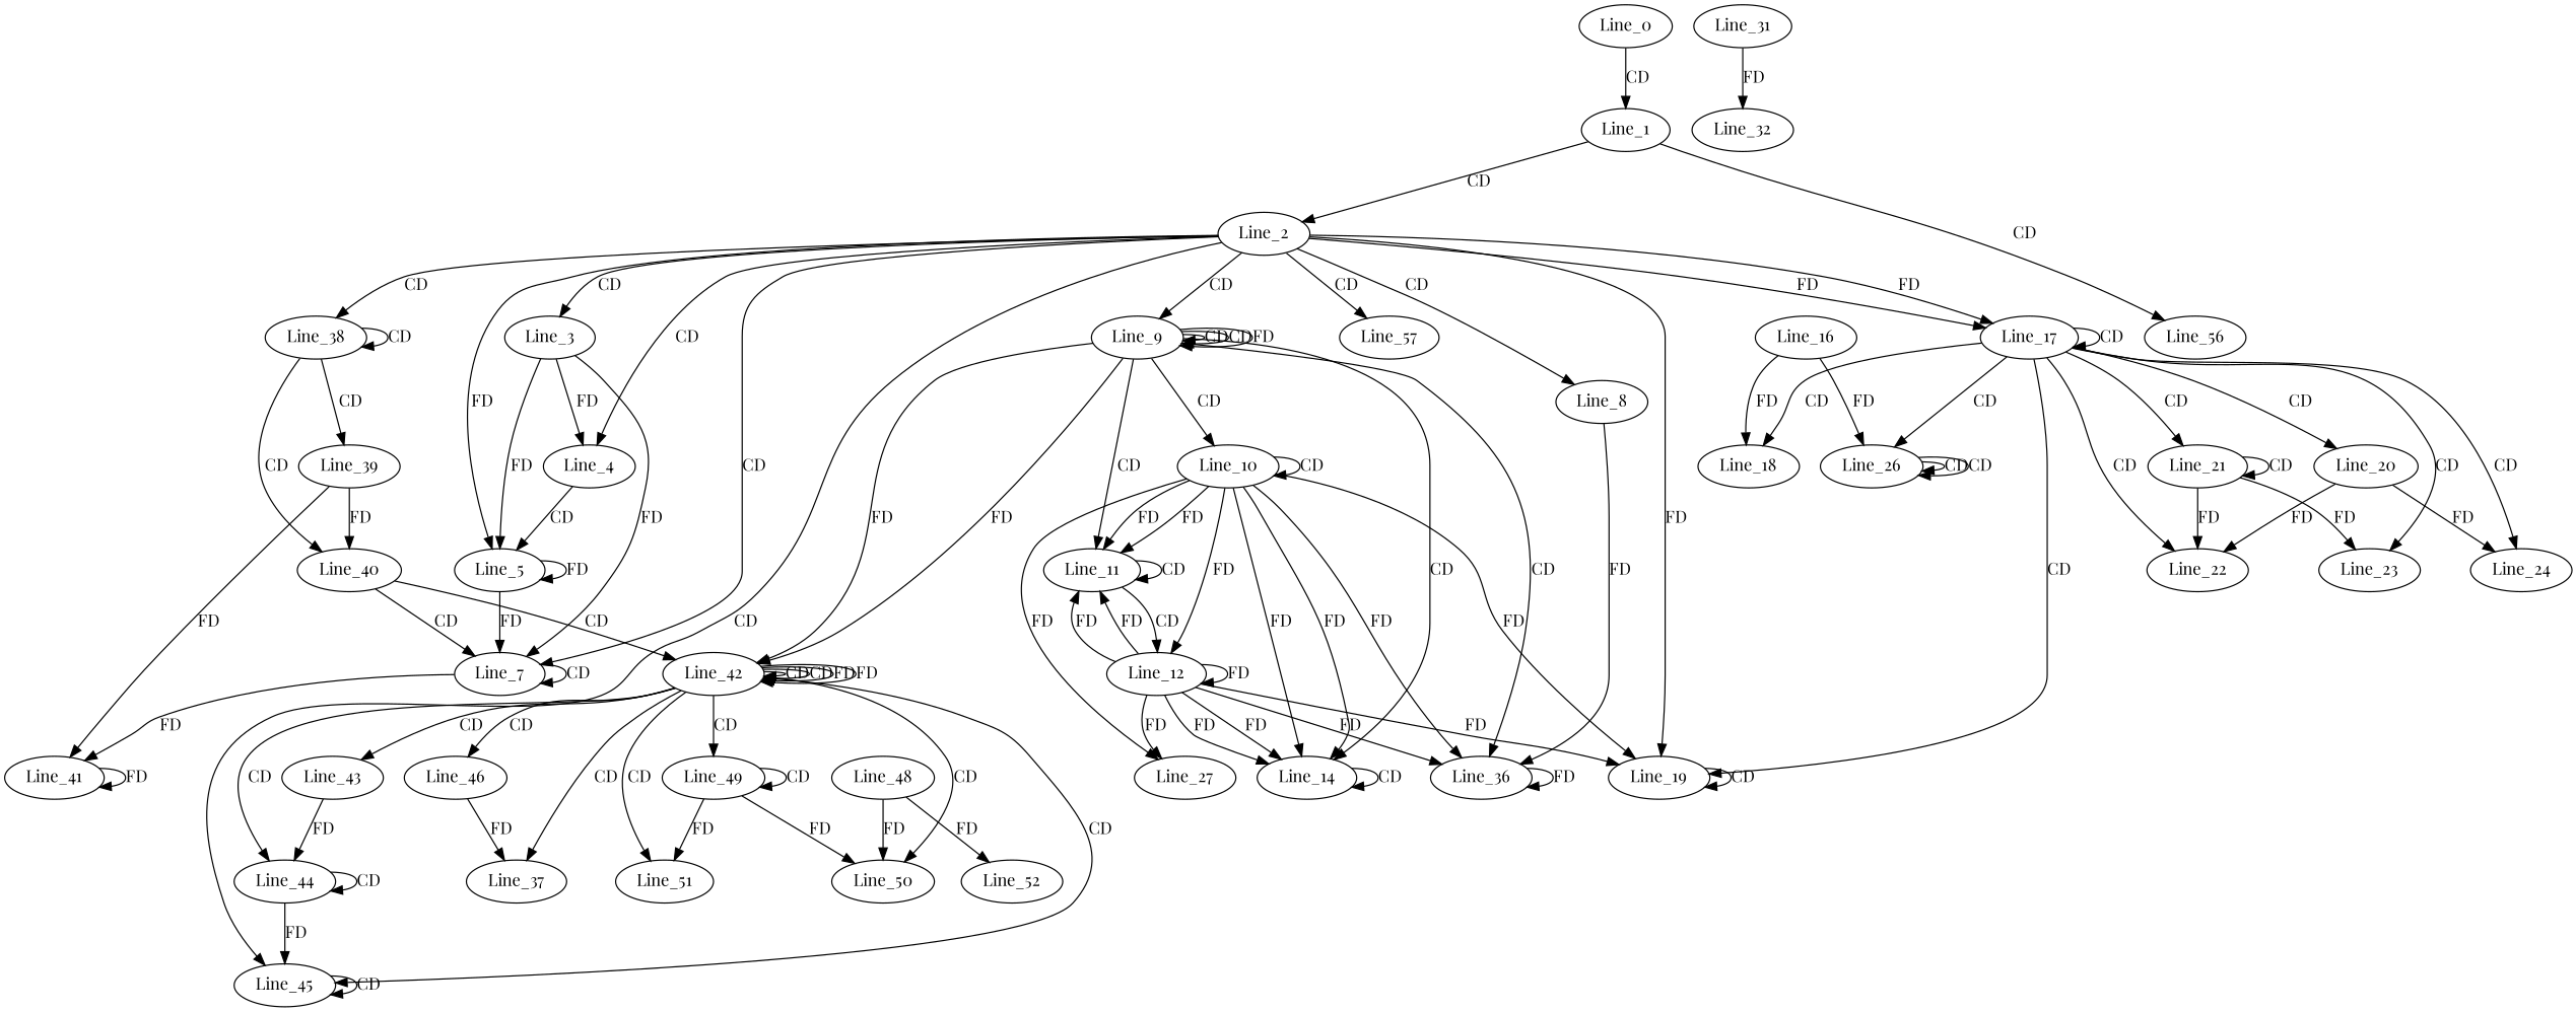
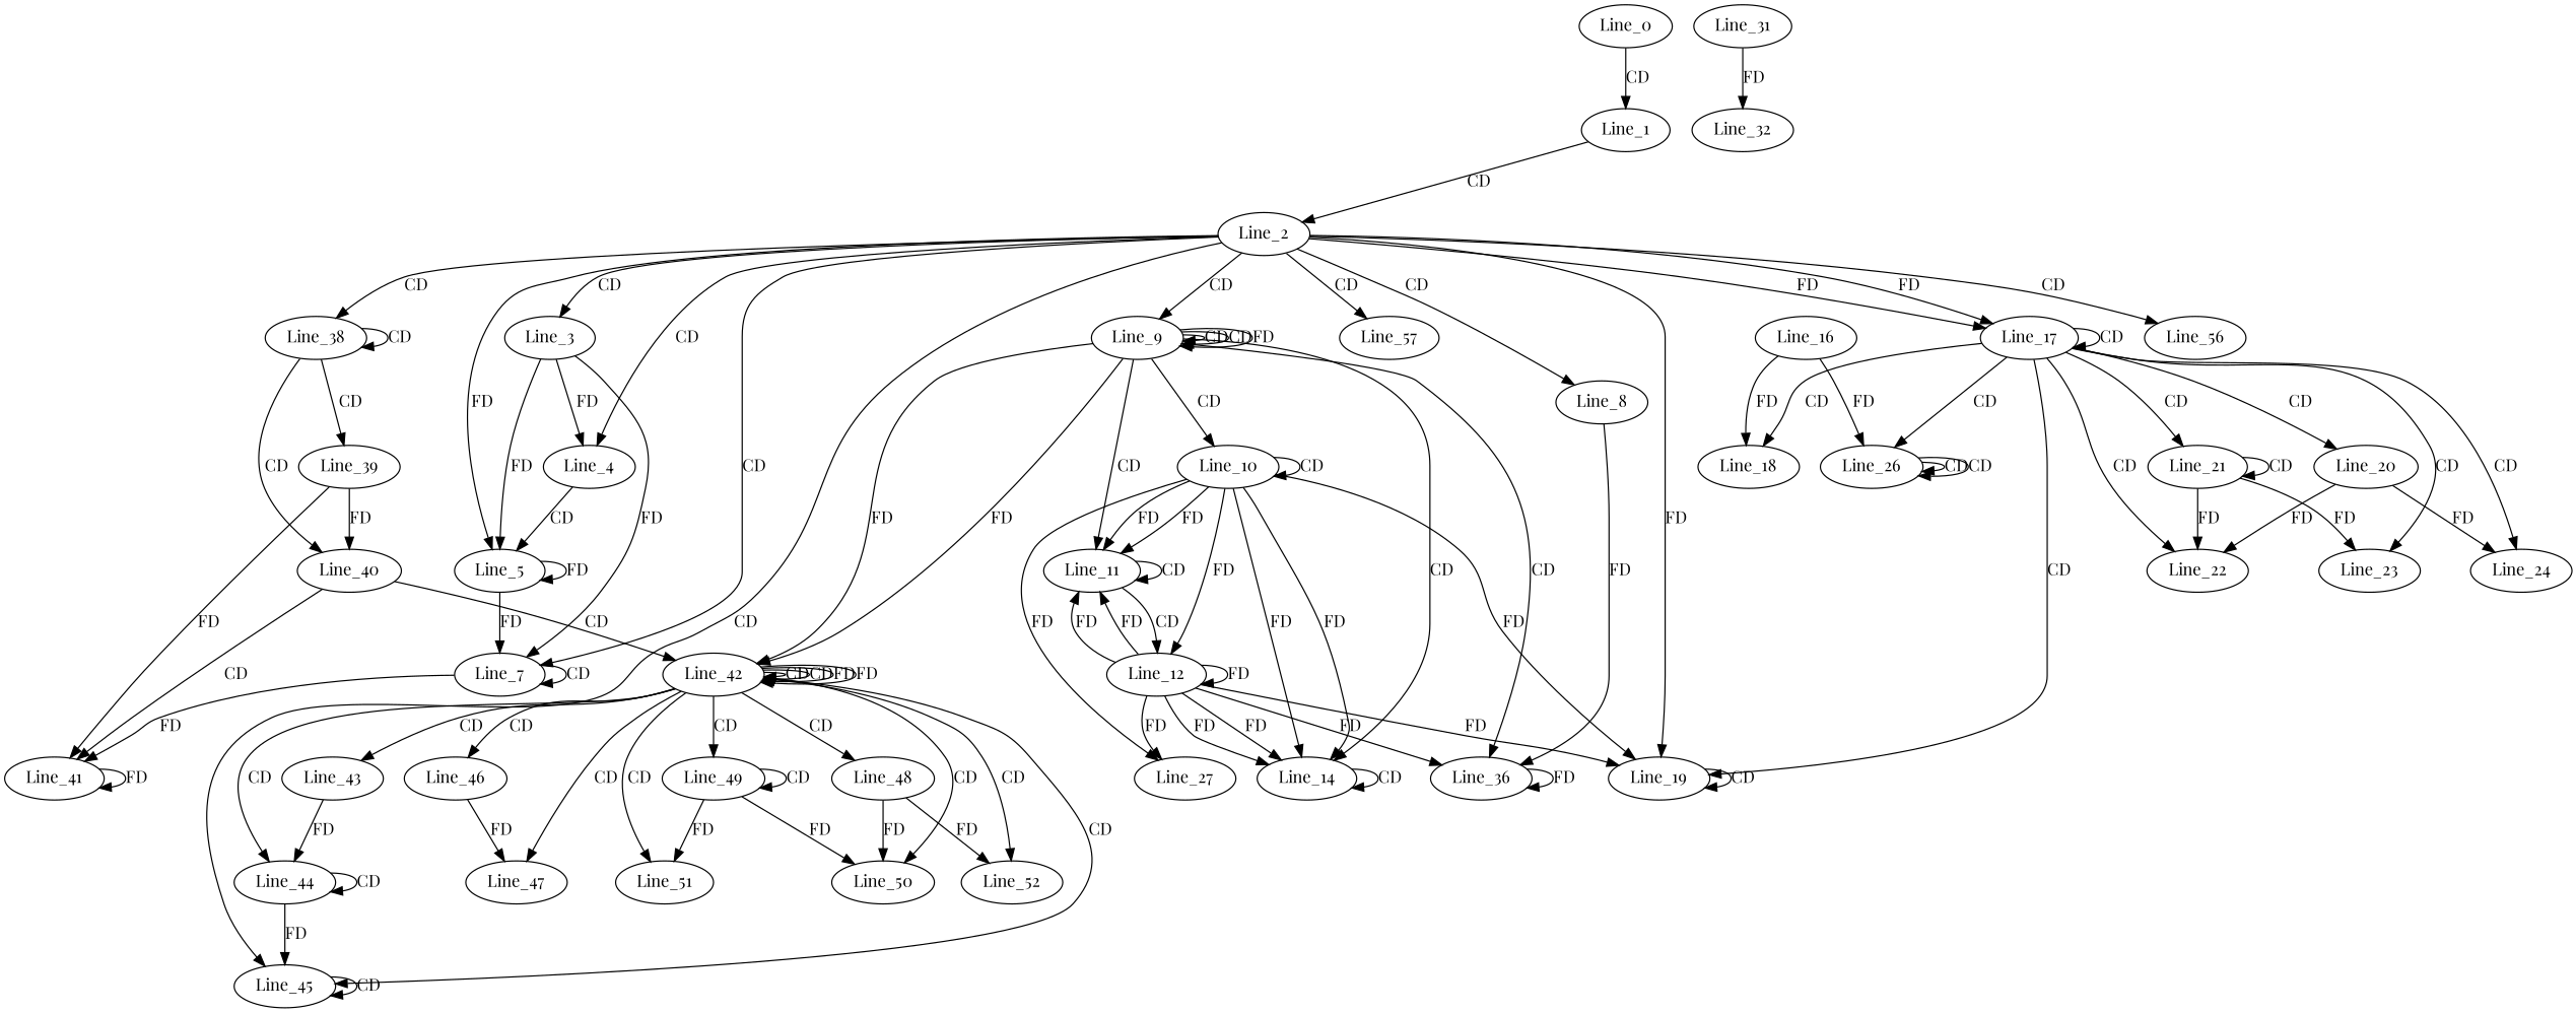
  digraph {
    fontname="Playfair Display"
    node [fontname="Playfair Display"]
    edge [fontname="Playfair Display"]
    Line_0
    Line_1
    Line_2
    Line_3
    Line_4
    Line_7
    Line_8
    Line_9
    Line_17
    Line_19
    Line_38
    Line_45
    Line_56
    Line_57
    Line_5
    Line_41
    Line_36
    Line_10
    Line_11
    Line_14
    Line_42
    Line_18
    Line_20
    Line_21
    Line_22
    Line_23
    Line_24
    Line_26
    Line_39
    Line_40
    Line_12
    Line_27
    Line_43
    Line_44
    Line_46
-   Line_47 [label=Line_37]
+   Line_47
    Line_48
    Line_49
    Line_50
    Line_51
    Line_52
    Line_16
    Line_31
    Line_32
    Line_0 -> Line_1 [label=CD]
    Line_1 -> Line_2 [label=CD]
    Line_2 -> Line_3 [label=CD]
    Line_2 -> Line_4 [label=CD]
    Line_2 -> Line_7 [label=CD]
    Line_2 -> Line_8 [label=CD]
    Line_2 -> Line_9 [label=CD]
    Line_2 -> Line_17 [label=FD]
    Line_2 -> Line_17 [label=FD]
    Line_2 -> Line_19 [label=FD]
    Line_2 -> Line_38 [label=CD]
    Line_2 -> Line_45 [label=CD]
-   Line_1 -> Line_56 [label=CD]
+   Line_2 -> Line_56 [label=CD]
    Line_2 -> Line_57 [label=CD]
    Line_2 -> Line_5 [label=FD]
    Line_3 -> Line_4 [label=FD]
    Line_3 -> Line_7 [label=FD]
    Line_3 -> Line_5 [label=FD]
    Line_4 -> Line_5 [label=CD]
    Line_7 -> Line_7 [label=CD]
    Line_7 -> Line_41 [label=FD]
    Line_8 -> Line_36 [label=FD]
    Line_9 -> Line_9 [label=CD]
    Line_9 -> Line_9 [label=CD]
    Line_9 -> Line_9 [label=FD]
    Line_9 -> Line_36 [label=CD]
    Line_9 -> Line_10 [label=CD]
    Line_9 -> Line_11 [label=CD]
    Line_9 -> Line_14 [label=CD]
    Line_9 -> Line_42 [label=FD]
    Line_9 -> Line_42 [label=FD]
    Line_17 -> Line_17 [label=CD]
    Line_17 -> Line_19 [label=CD]
    Line_17 -> Line_18 [label=CD]
    Line_17 -> Line_20 [label=CD]
    Line_17 -> Line_21 [label=CD]
    Line_17 -> Line_22 [label=CD]
    Line_17 -> Line_23 [label=CD]
    Line_17 -> Line_24 [label=CD]
    Line_17 -> Line_26 [label=CD]
    Line_19 -> Line_19 [label=CD]
    Line_38 -> Line_38 [label=CD]
    Line_38 -> Line_39 [label=CD]
    Line_38 -> Line_40 [label=CD]
    Line_45 -> Line_45 [label=CD]
    Line_5 -> Line_7 [label=FD]
    Line_5 -> Line_5 [label=FD]
    Line_41 -> Line_41 [label=FD]
    Line_36 -> Line_36 [label=FD]
    Line_10 -> Line_19 [label=FD]
-   Line_10 -> Line_36 [label=FD]
    Line_10 -> Line_10 [label=CD]
    Line_10 -> Line_11 [label=FD]
    Line_10 -> Line_11 [label=FD]
    Line_10 -> Line_14 [label=FD]
    Line_10 -> Line_14 [label=FD]
    Line_10 -> Line_12 [label=FD]
    Line_10 -> Line_27 [label=FD]
    Line_11 -> Line_11 [label=CD]
    Line_11 -> Line_12 [label=CD]
    Line_14 -> Line_14 [label=CD]
    Line_42 -> Line_45 [label=CD]
    Line_42 -> Line_42 [label=CD]
    Line_42 -> Line_42 [label=CD]
    Line_42 -> Line_42 [label=FD]
    Line_42 -> Line_42 [label=FD]
    Line_42 -> Line_43 [label=CD]
    Line_42 -> Line_44 [label=CD]
    Line_42 -> Line_46 [label=CD]
    Line_42 -> Line_47 [label=CD]
+   Line_42 -> Line_48 [label=CD]
    Line_42 -> Line_49 [label=CD]
    Line_42 -> Line_50 [label=CD]
    Line_42 -> Line_51 [label=CD]
+   Line_42 -> Line_52 [label=CD]
    Line_20 -> Line_22 [label=FD]
    Line_20 -> Line_24 [label=FD]
    Line_21 -> Line_21 [label=CD]
    Line_21 -> Line_22 [label=FD]
    Line_21 -> Line_23 [label=FD]
    Line_26 -> Line_26 [label=CD]
    Line_26 -> Line_26 [label=CD]
    Line_39 -> Line_41 [label=FD]
    Line_39 -> Line_40 [label=FD]
-   Line_40 -> Line_7 [label=CD]
+   Line_40 -> Line_41 [label=CD]
    Line_40 -> Line_42 [label=CD]
    Line_12 -> Line_19 [label=FD]
    Line_12 -> Line_36 [label=FD]
    Line_12 -> Line_11 [label=FD]
    Line_12 -> Line_11 [label=FD]
    Line_12 -> Line_14 [label=FD]
    Line_12 -> Line_14 [label=FD]
    Line_12 -> Line_12 [label=FD]
    Line_12 -> Line_27 [label=FD]
    Line_43 -> Line_44 [label=FD]
    Line_44 -> Line_45 [label=FD]
    Line_44 -> Line_44 [label=CD]
    Line_46 -> Line_47 [label=FD]
    Line_48 -> Line_50 [label=FD]
    Line_48 -> Line_52 [label=FD]
    Line_49 -> Line_49 [label=CD]
    Line_49 -> Line_50 [label=FD]
    Line_49 -> Line_51 [label=FD]
    Line_16 -> Line_18 [label=FD]
    Line_16 -> Line_26 [label=FD]
    Line_31 -> Line_32 [label=FD]
  }
